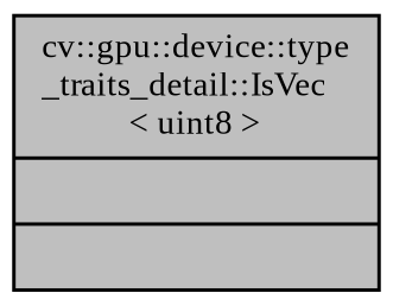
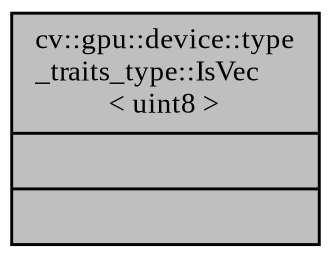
  digraph {
    fontname="Liberation Serif"
-   n1 [color=black fillcolor=grey75 fontcolor=black fontname="Liberation Serif" fontsize=10 height=0.2 label="{cv::gpu::device::type\l_traits_detail::IsVec\l\< uint8 \>\n||}" shape=record style=filled width=0.4]
+   n1 [color=black fillcolor=grey75 fontcolor=black fontname="Liberation Serif" fontsize=10 height=0.2 label="{cv::gpu::device::type\l_traits_type::IsVec\l\< uint8 \>\n||}" shape=record style=filled width=0.4]
  }
